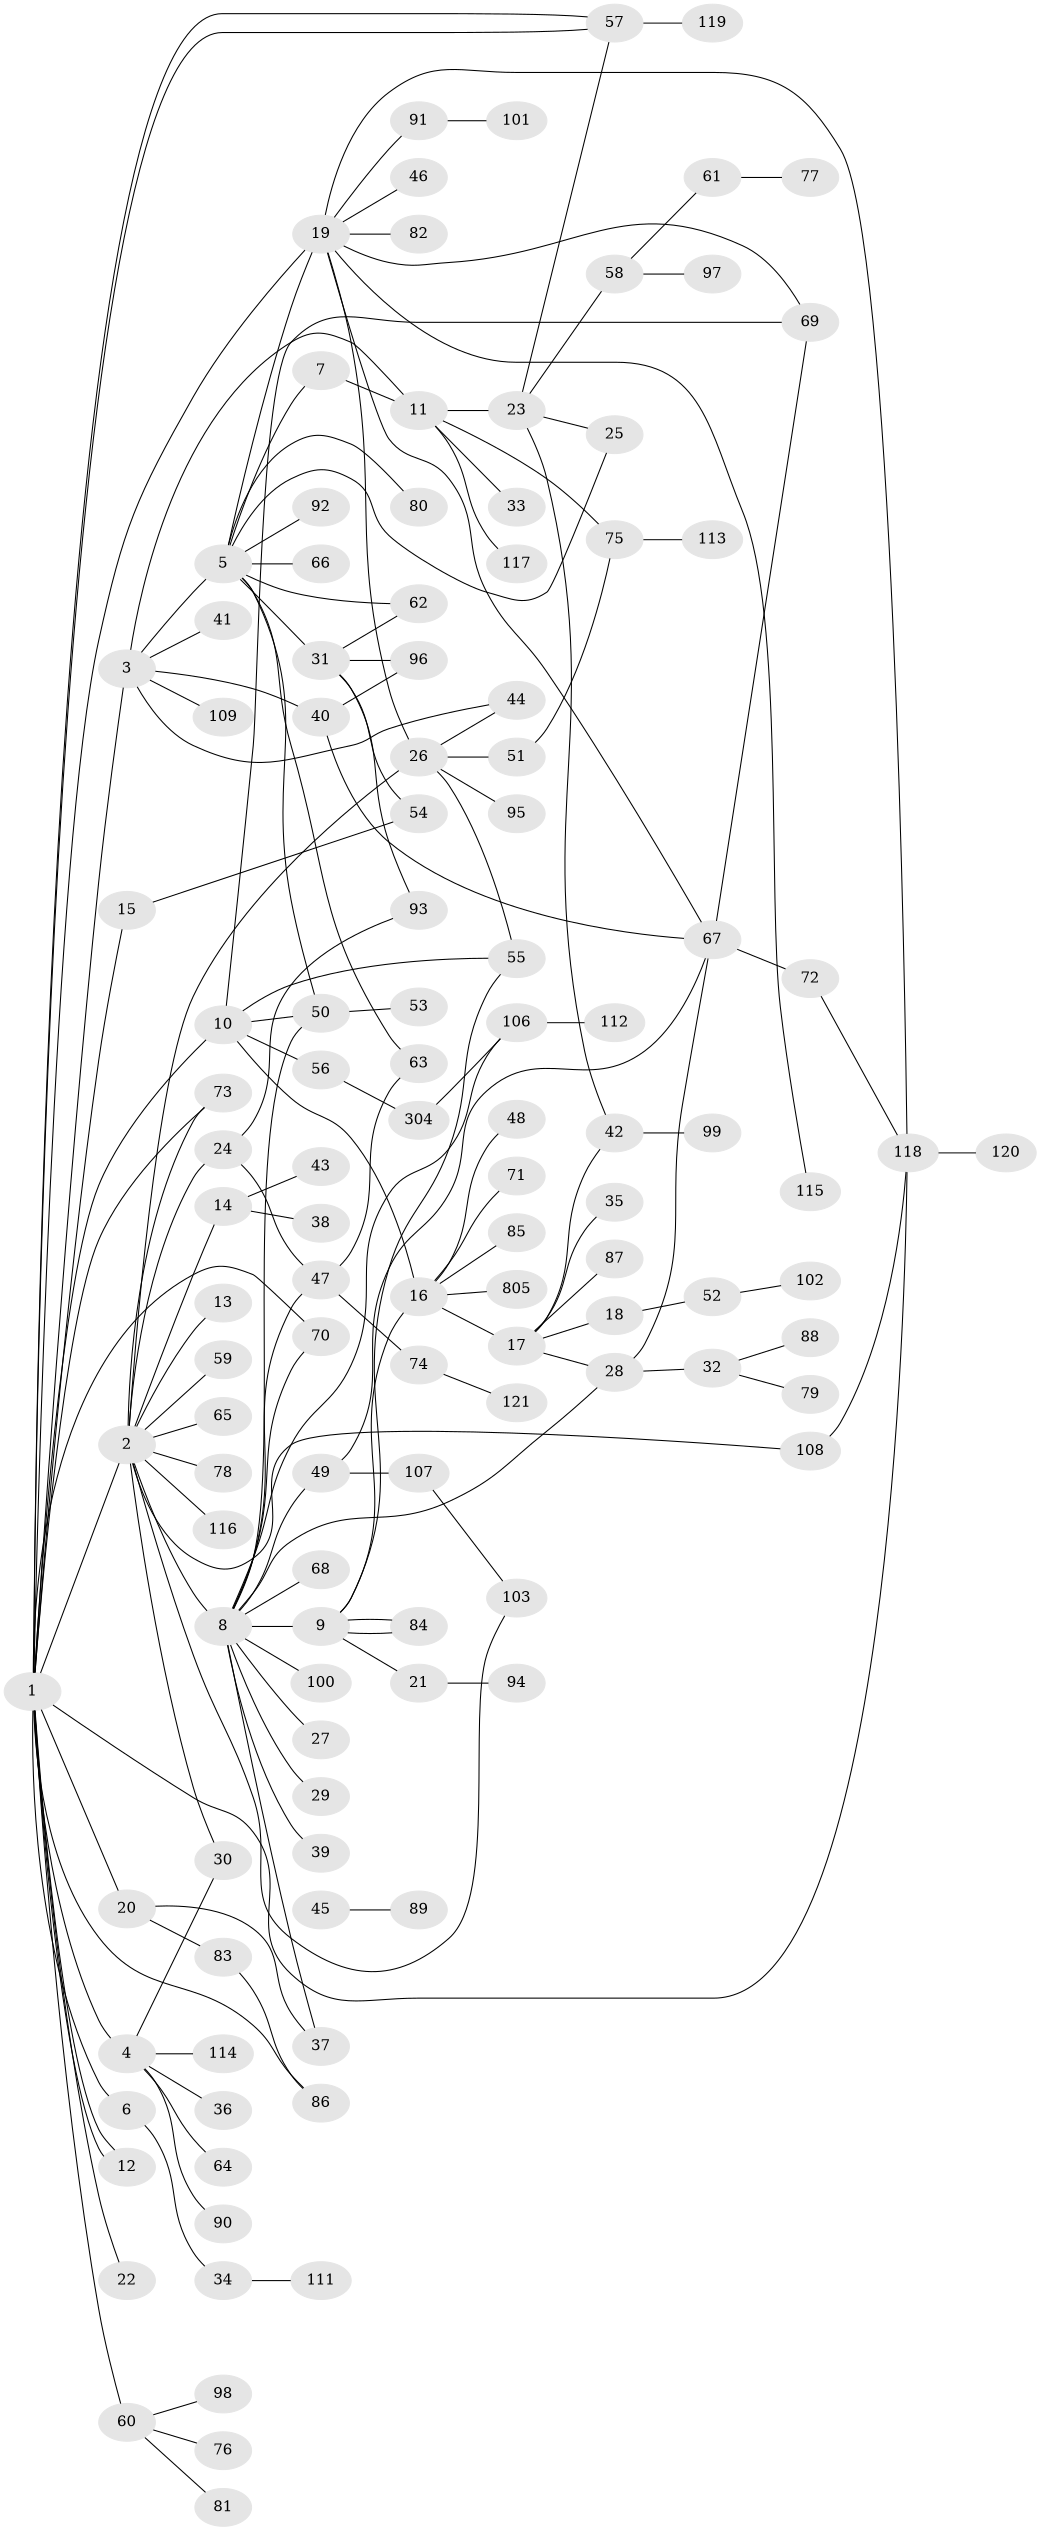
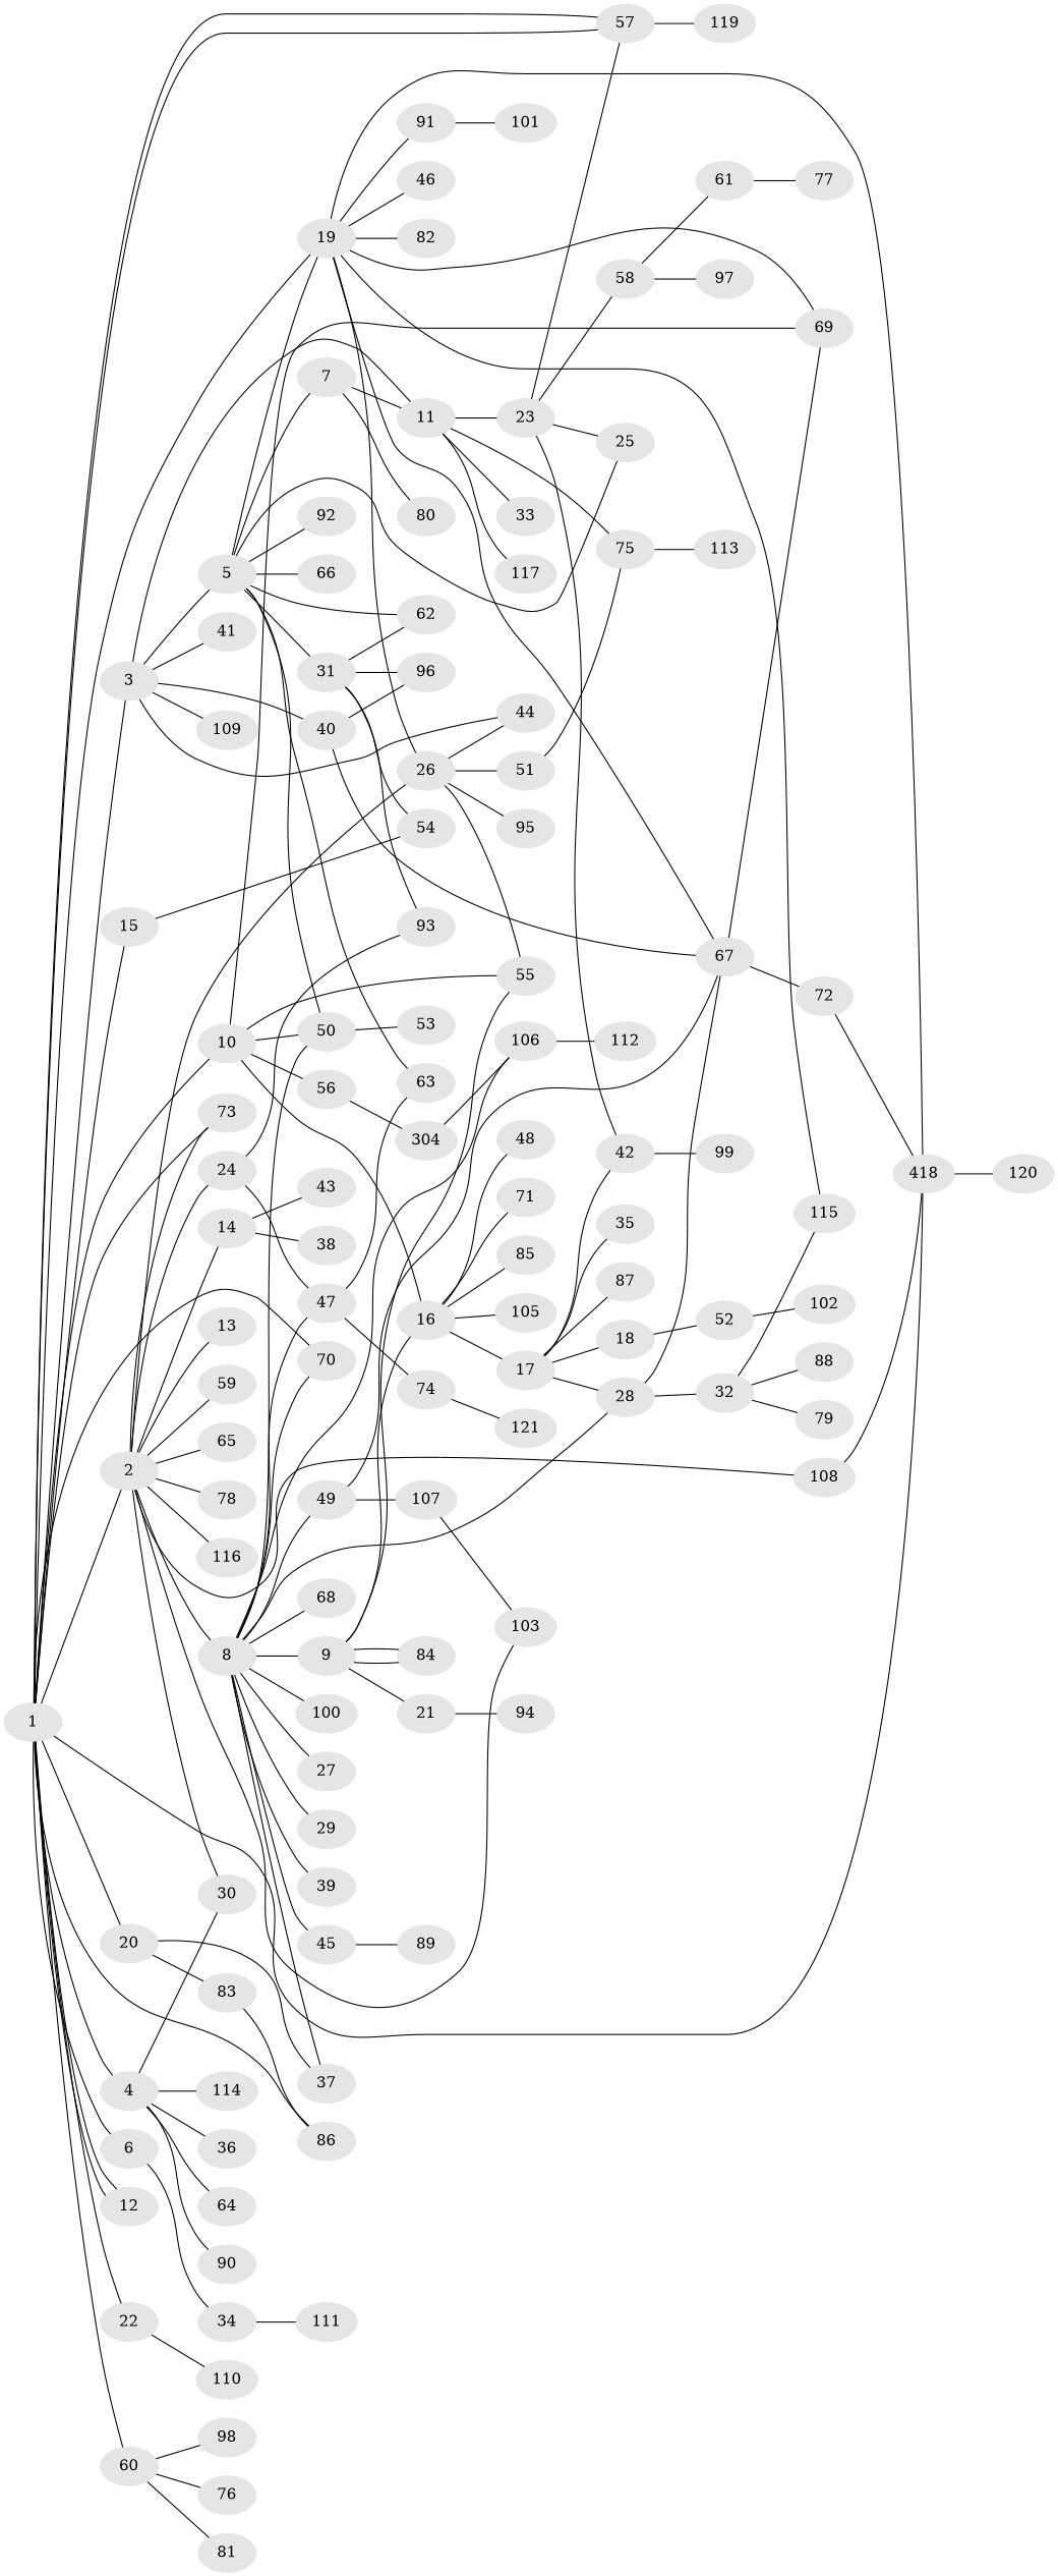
  graph {
    rankdir=LR
    node [color=gray90 style=filled]
    1
    2
    3
    4
    6
    10
    12
    15
    19
    20
    22
    57
    60
    70
    73
    86
-   118
+   118 [label=418]
    8
    13
    14
    24
    26
    30
    59
    65
    78
    103
    108
    116
    5
    11
    40
    41
    44
    109
    36
    64
    90
    114
    34
    50
    16
    55
    56
    69
    54
    46
    67
    82
    91
    115
    37
    83
+   110
    119
    76
    81
    98
    120
    9
    27
    28
    29
    39
    45
    47
    49
    68
    100
    106
    38
    43
    93
    51
    95
    7
    25
    31
    62
    63
    66
    80
    92
    23
    33
    75
    117
    96
    53
    111
    21
    84
    32
    89
    74
    107
    112
    17
    48
    71
    85
-   105 [label=805]
+   105
    94
    n104 [label=304]
    42
    58
    113
    18
    35
    87
    52
    99
    102
    72
    101
    61
    97
    79
    88
    121
    77
    1 -- 2
    1 -- 3
    1 -- 4
    1 -- 6
    1 -- 10
    1 -- 12
    1 -- 12
    1 -- 15
    1 -- 19
    1 -- 20
    1 -- 22
    1 -- 57
    1 -- 57
    1 -- 60
    1 -- 70
    1 -- 73
    1 -- 86
    1 -- 118
    2 -- 73
    2 -- 8
    2 -- 13
    2 -- 14
    2 -- 24
    2 -- 26
    2 -- 30
    2 -- 59
    2 -- 65
    2 -- 78
    2 -- 103
    2 -- 108
    2 -- 116
    3 -- 5
    3 -- 11
    3 -- 40
    3 -- 41
    3 -- 44
    3 -- 109
    4 -- 30
    4 -- 36
    4 -- 64
    4 -- 90
    4 -- 114
    6 -- 34
    10 -- 50
    10 -- 16
    10 -- 55
    10 -- 56
    10 -- 69
    15 -- 54
    19 -- 118
    19 -- 26
    19 -- 69
    19 -- 46
    19 -- 67
    19 -- 82
    19 -- 91
    19 -- 115
    20 -- 37
    20 -- 83
+   22 -- 110
    57 -- 119
    60 -- 76
    60 -- 81
    60 -- 98
    118 -- 120
    8 -- 70
    8 -- 50
    8 -- 37
    8 -- 9
    8 -- 27
    8 -- 28
    8 -- 29
    8 -- 39
+   8 -- 45
    8 -- 47
    8 -- 49
    8 -- 68
    8 -- 100
    8 -- 106
    14 -- 38
    14 -- 43
    24 -- 47
    24 -- 93
    26 -- 44
    26 -- 55
    26 -- 51
    26 -- 95
    108 -- 118
    5 -- 19
    5 -- 50
    5 -- 7
    5 -- 25
    5 -- 31
    5 -- 62
    5 -- 63
    5 -- 66
-   5 -- 80
+   7 -- 80
    5 -- 92
    11 -- 23
    11 -- 33
    11 -- 75
    11 -- 117
    40 -- 67
    40 -- 96
    34 -- 111
    50 -- 53
    16 -- 17
    16 -- 48
    16 -- 71
    16 -- 85
    16 -- 105
    56 -- n104
    67 -- 69
    67 -- 72
    91 -- 101
    83 -- 86
    9 -- 16
    9 -- 55
    9 -- 21
    9 -- 84
    9 -- 84
    28 -- 67
    28 -- 32
    45 -- 89
    47 -- 63
    47 -- 74
    49 -- 67
    49 -- 107
    106 -- 112
    51 -- 75
    7 -- 11
    31 -- 54
    31 -- 93
    31 -- 62
    31 -- 96
    23 -- 57
    23 -- 25
    23 -- 42
    23 -- 58
    75 -- 113
    21 -- 94
+   32 -- 115
    32 -- 79
    32 -- 88
    74 -- 121
    107 -- 103
    17 -- 28
    17 -- 42
    17 -- 18
    17 -- 35
    17 -- 87
    n104 -- 106
    42 -- 99
    58 -- 61
    58 -- 97
    18 -- 52
    52 -- 102
    72 -- 118
    61 -- 77
  }
